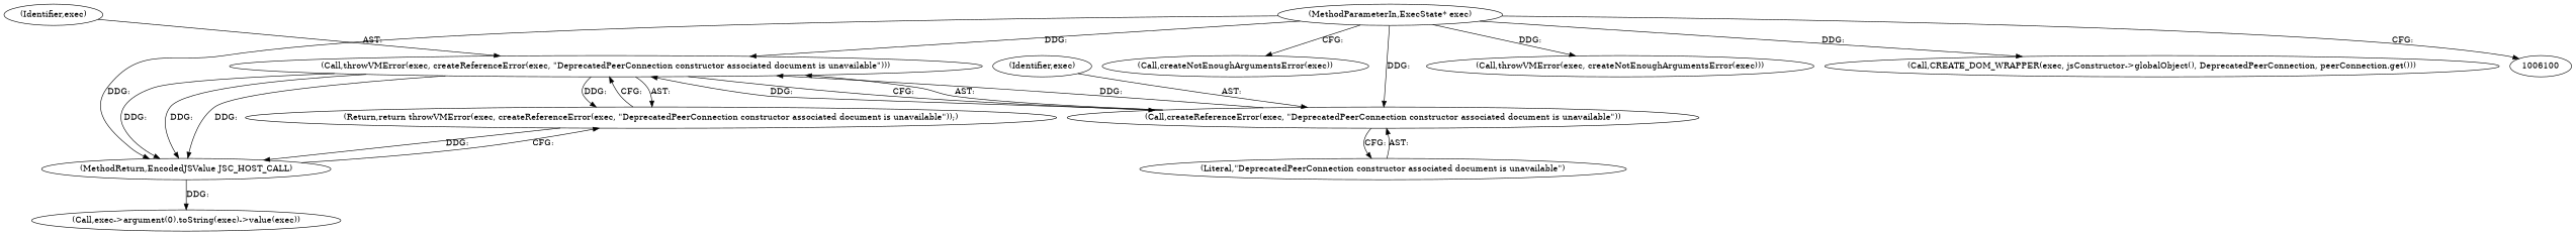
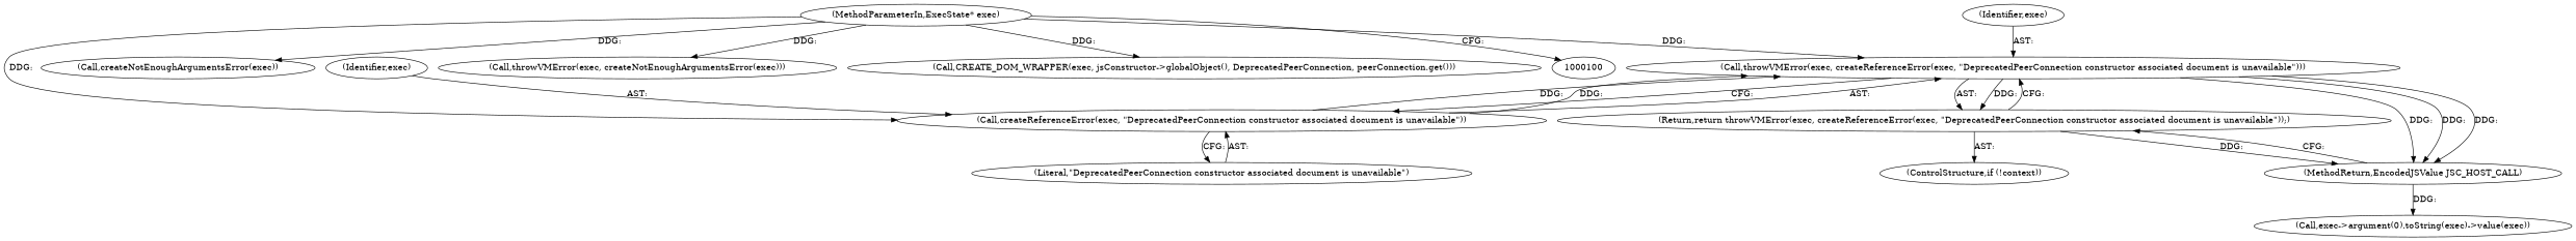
  digraph {
    n1 [label="(Call,throwVMError(exec, createReferenceError(exec, \"DeprecatedPeerConnection constructor associated document is unavailable\")))"]
    n2 [label="(Call,createReferenceError(exec, \"DeprecatedPeerConnection constructor associated document is unavailable\"))"]
    n3 [label="(Return,return throwVMError(exec, createReferenceError(exec, \"DeprecatedPeerConnection constructor associated document is unavailable\"));)"]
    n4 [label="(MethodReturn,EncodedJSValue JSC_HOST_CALL)"]
    n5 [label="(Literal,\"DeprecatedPeerConnection constructor associated document is unavailable\")"]
+   n6 [label="(ControlStructure,if (!context))"]
    n7 [label="(Call,exec->argument(0).toString(exec)->value(exec))"]
    n8 [label="(MethodParameterIn,ExecState* exec)"]
    n9 [label="(Call,createNotEnoughArgumentsError(exec))"]
    n10 [label="(Call,throwVMError(exec, createNotEnoughArgumentsError(exec)))"]
    n11 [label="(Call,CREATE_DOM_WRAPPER(exec, jsConstructor->globalObject(), DeprecatedPeerConnection, peerConnection.get()))"]
-   1000100 [label=1006100]
+   1000100
    n13 [label="(Identifier,exec)"]
    n14 [label="(Identifier,exec)"]
    n1 -> n2 [label="CFG: "]
    n1 -> n3 [label="AST: "]
    n1 -> n3 [label="DDG: "]
    n1 -> n4 [label="DDG: "]
    n1 -> n4 [label="DDG: "]
    n1 -> n4 [label="DDG: "]
    n2 -> n1 [label="AST: "]
    n2 -> n1 [label="DDG: "]
    n2 -> n1 [label="DDG: "]
    n2 -> n5 [label="CFG: "]
    n3 -> n1 [label="CFG: "]
    n3 -> n4 [label="DDG: "]
+   n3 -> n6 [label="AST: "]
    n4 -> n3 [label="CFG: "]
    n4 -> n7 [label="DDG: "]
    n5 -> n2 [label="AST: "]
    n8 -> n1 [label="DDG: "]
    n8 -> n2 [label="DDG: "]
-   n8 -> n4 [label="DDG: "]
-   n8 -> n9 [label="CFG: "]
+   n8 -> n9 [label="DDG: "]
    n8 -> n10 [label="DDG: "]
    n8 -> n11 [label="DDG: "]
    n8 -> 1000100 [label="CFG: "]
    n13 -> n2 [label="AST: "]
    n14 -> n1 [label="AST: "]
  }
